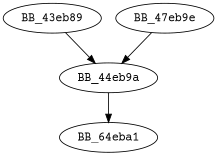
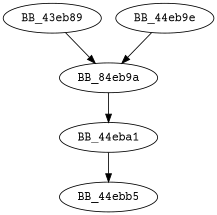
  digraph {
    fontname="Courier Prime"
    node [fontname="Courier Prime"]
    edge [fontname="Courier Prime"]
    n1 [label=BB_43eb89]
-   BB_44eb9a
-   BB_44eba1 [label=BB_64eba1]
-   BB_44eb9e [label=BB_47eb9e]
+   BB_44eb9a [label=BB_84eb9a]
+   BB_44eba1
+   BB_44eb9e
+   BB_44ebb5
    n1 -> BB_44eb9a
    BB_44eb9a -> BB_44eba1
+   BB_44eba1 -> BB_44ebb5
    BB_44eb9e -> BB_44eb9a
  }
